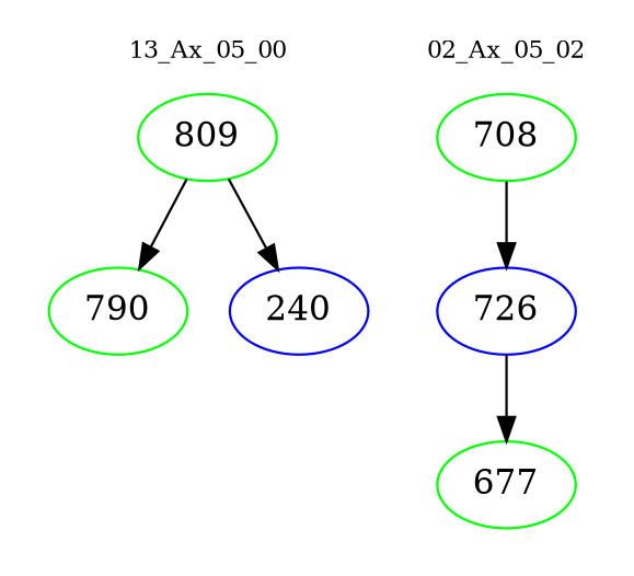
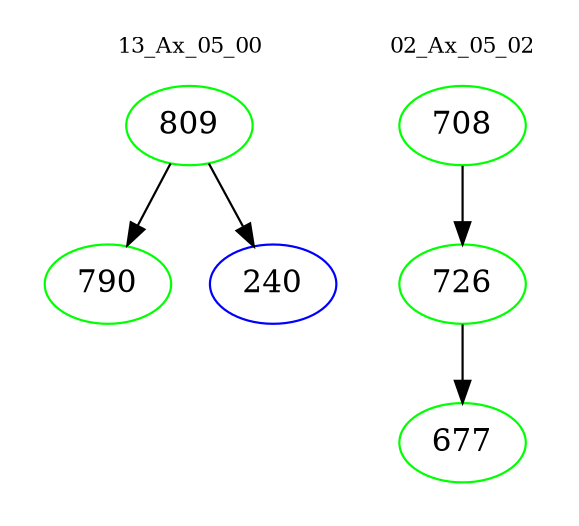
  digraph {
    node [color=green]
    edge [color=black]
    n1 [label=809]
    n2 [label=790]
    n3 [color=blue label=240]
    n4 [label=708]
    n5 [label=677]
-   n6 [color=blue label=726]
+   n6 [label=726]
    subgraph cluster_1 {
      color=white
      fontsize=10
      label="13_Ax_05_00"
      n1
      n2
      n3
    }
    subgraph cluster_2 {
      color=white
      fontsize=10
      label="02_Ax_05_02"
      n4
      n5
      n6
    }
    n1 -> n2
    n1 -> n3
    n4 -> n6
    n6 -> n5
  }
